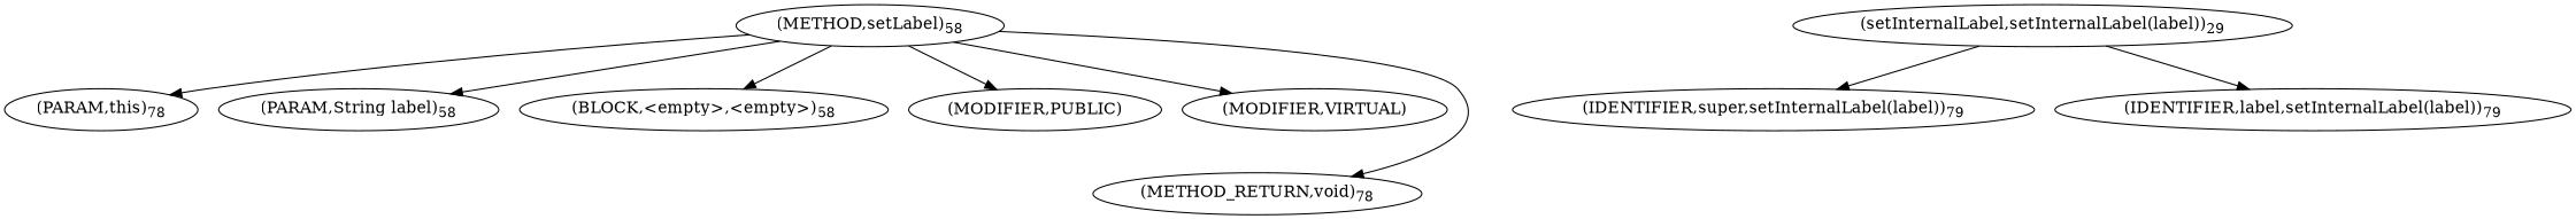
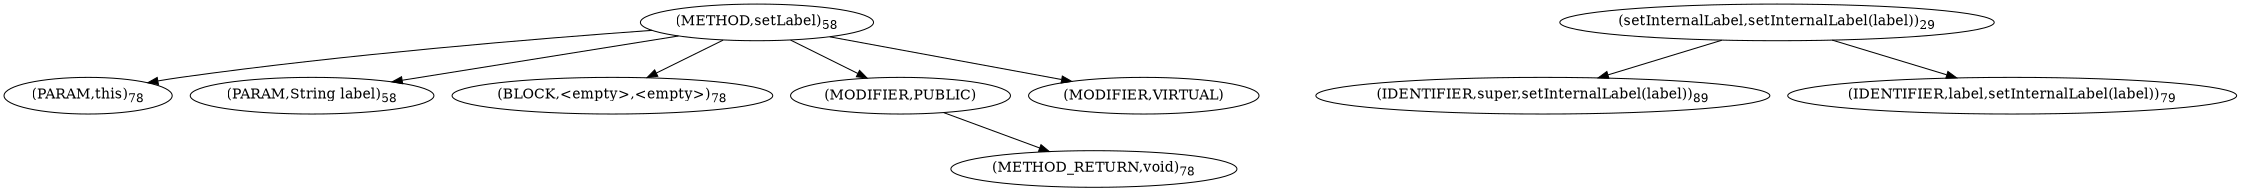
  digraph {
    n1 [label=<(METHOD,setLabel)<SUB>58</SUB>>]
    n2 [label=<(PARAM,this)<SUB>78</SUB>>]
    n3 [label=<(PARAM,String label)<SUB>58</SUB>>]
-   n4 [label=<(BLOCK,&lt;empty&gt;,&lt;empty&gt;)<SUB>58</SUB>>]
+   n4 [label=<(BLOCK,&lt;empty&gt;,&lt;empty&gt;)<SUB>78</SUB>>]
    n5 [label=<(MODIFIER,PUBLIC)>]
    n6 [label=<(MODIFIER,VIRTUAL)>]
    n7 [label=<(METHOD_RETURN,void)<SUB>78</SUB>>]
    n8 [label=<(setInternalLabel,setInternalLabel(label))<SUB>29</SUB>>]
-   n9 [label=<(IDENTIFIER,super,setInternalLabel(label))<SUB>79</SUB>>]
+   n9 [label=<(IDENTIFIER,super,setInternalLabel(label))<SUB>89</SUB>>]
    n10 [label=<(IDENTIFIER,label,setInternalLabel(label))<SUB>79</SUB>>]
    n1 -> n2
    n1 -> n3
    n1 -> n4
    n1 -> n5
    n1 -> n6
-   n1 -> n7
+   n5 -> n7
    n8 -> n9
    n8 -> n10
  }
